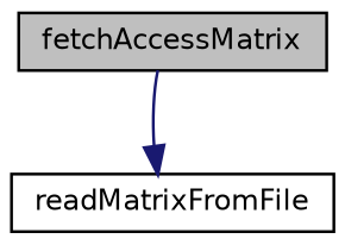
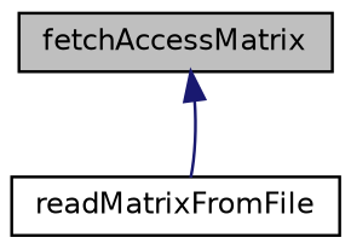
  digraph {
    rankdir=TB
    node [color=black fontname=Helvetica fontsize=10 shape=record style=filled]
    n1 [fillcolor=grey75 fontcolor=black height=0.2 label=fetchAccessMatrix width=0.4]
    n2 [fillcolor=white height=0.2 label=readMatrixFromFile width=0.4]
-   n1 -> n2 [color=midnightblue fontname=Helvetica fontsize=10 labelfontname=Helvetica labelfontsize=10 style=solid]
+   n2 -> n1 [color=midnightblue fontname=Helvetica fontsize=10 labelfontname=Helvetica labelfontsize=10 style=solid]
  }
